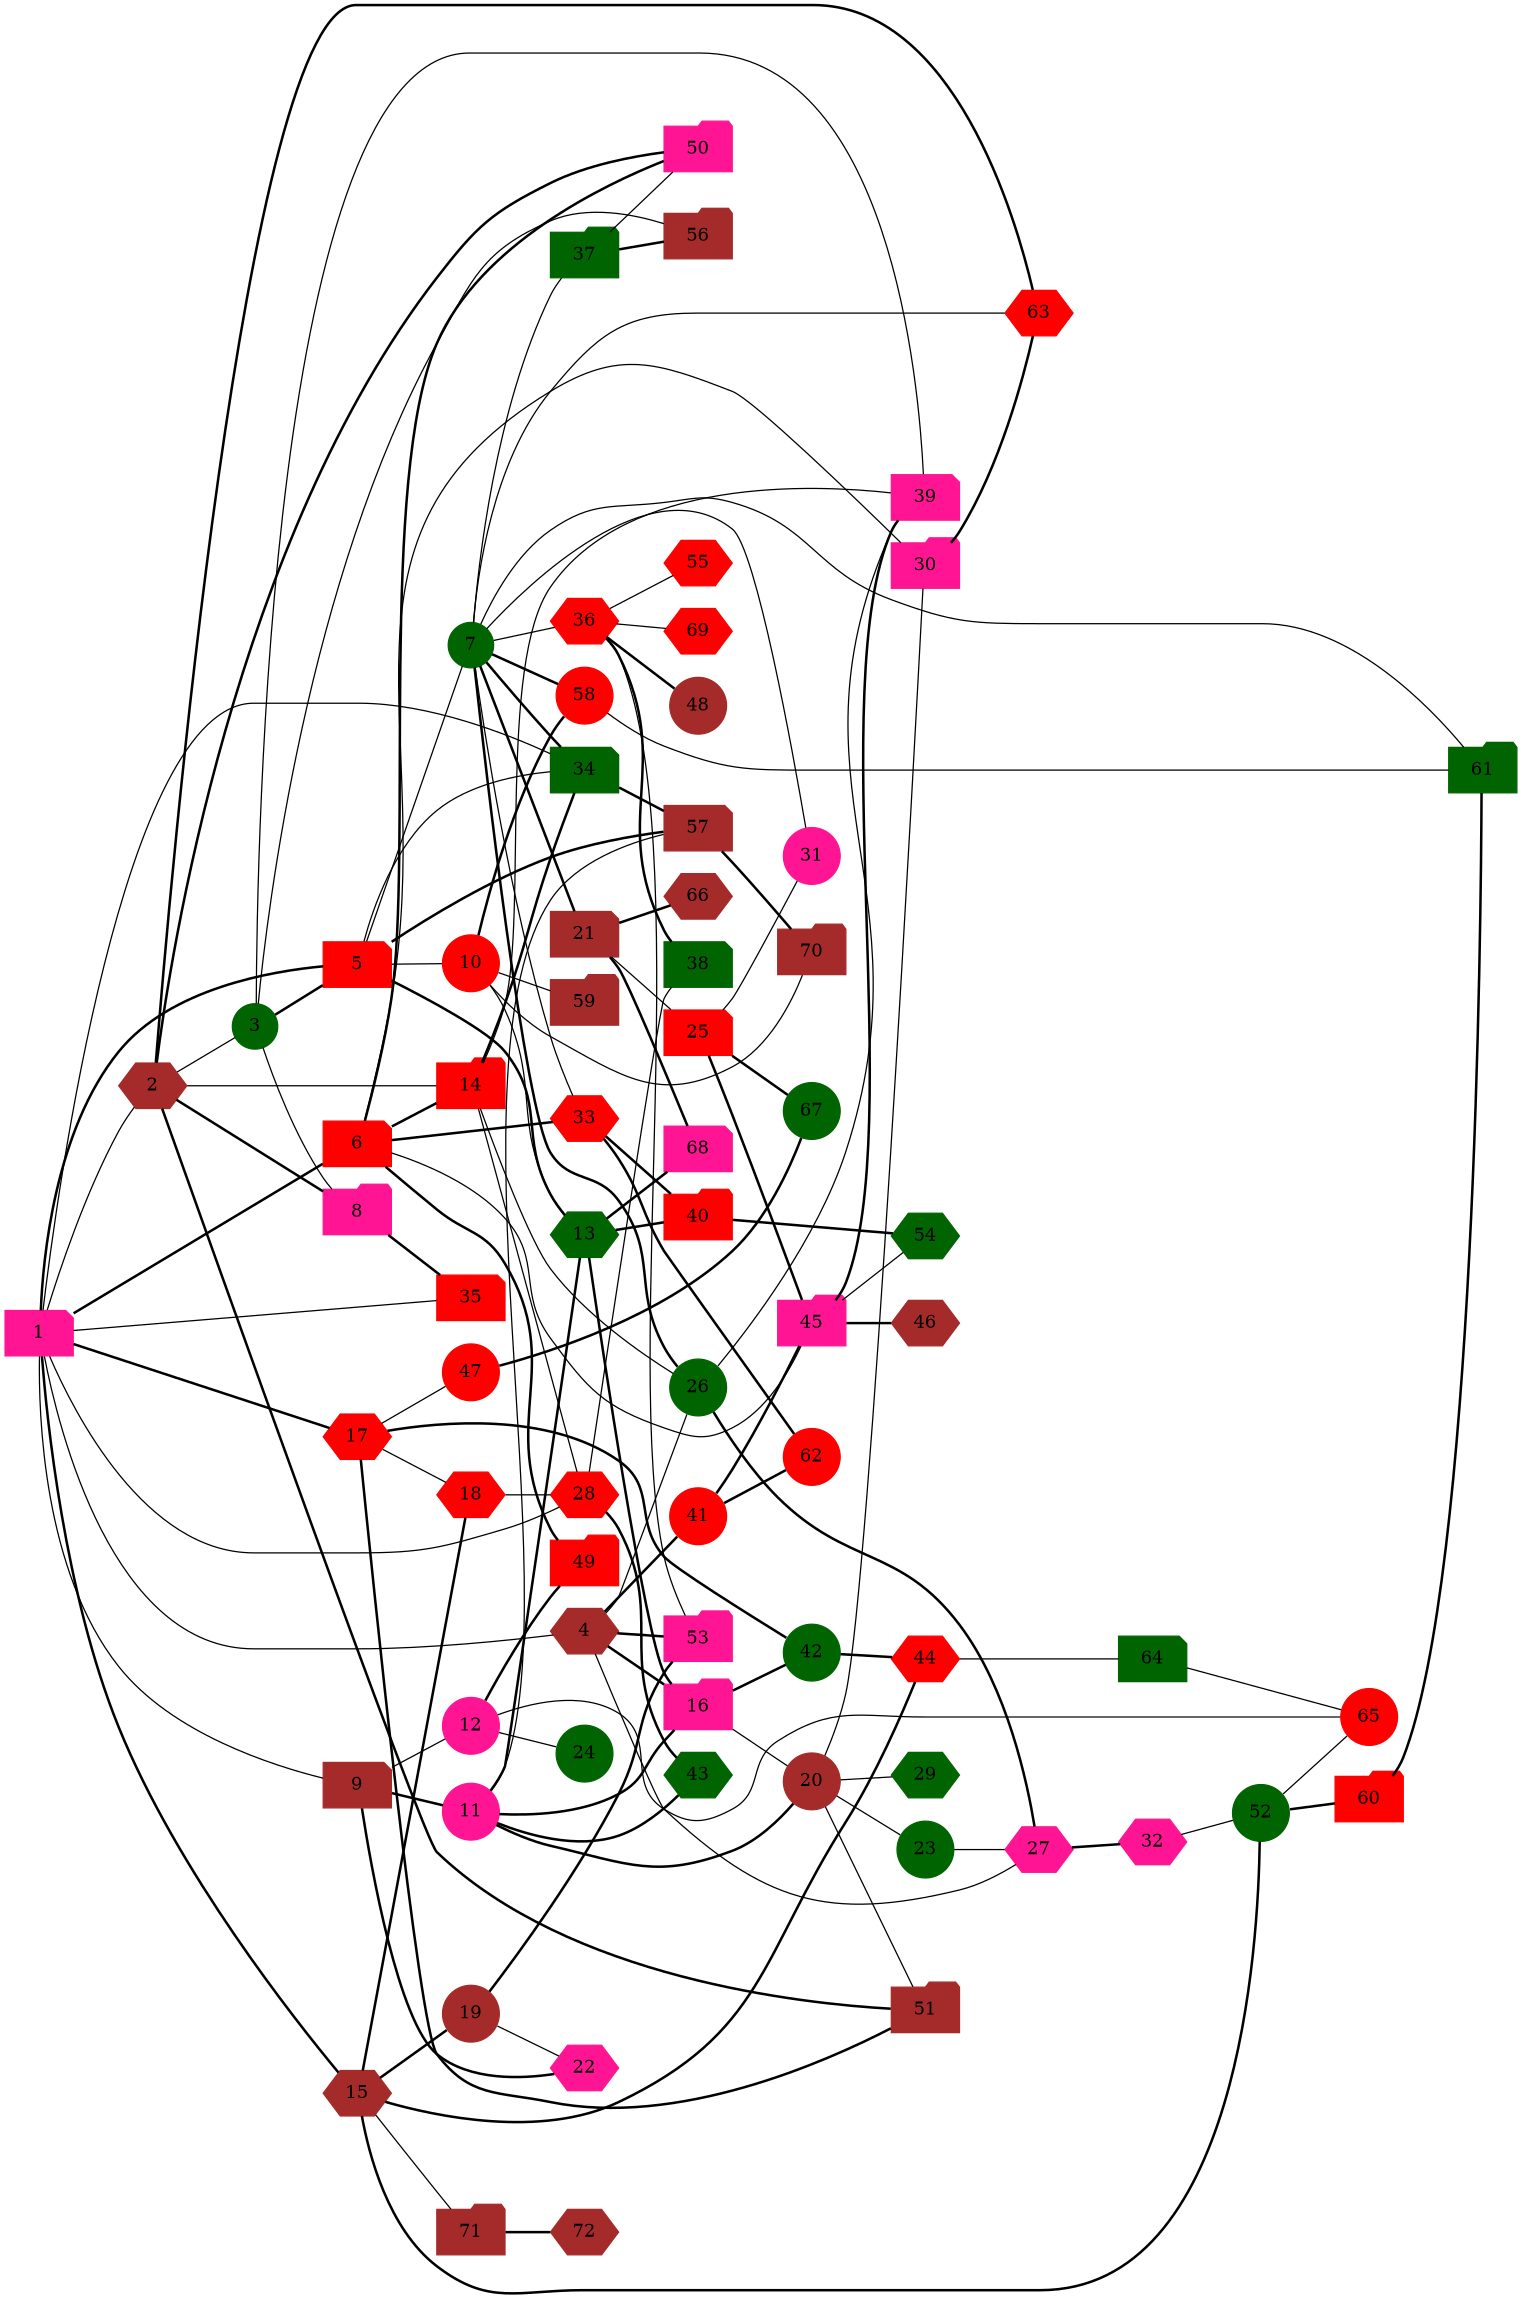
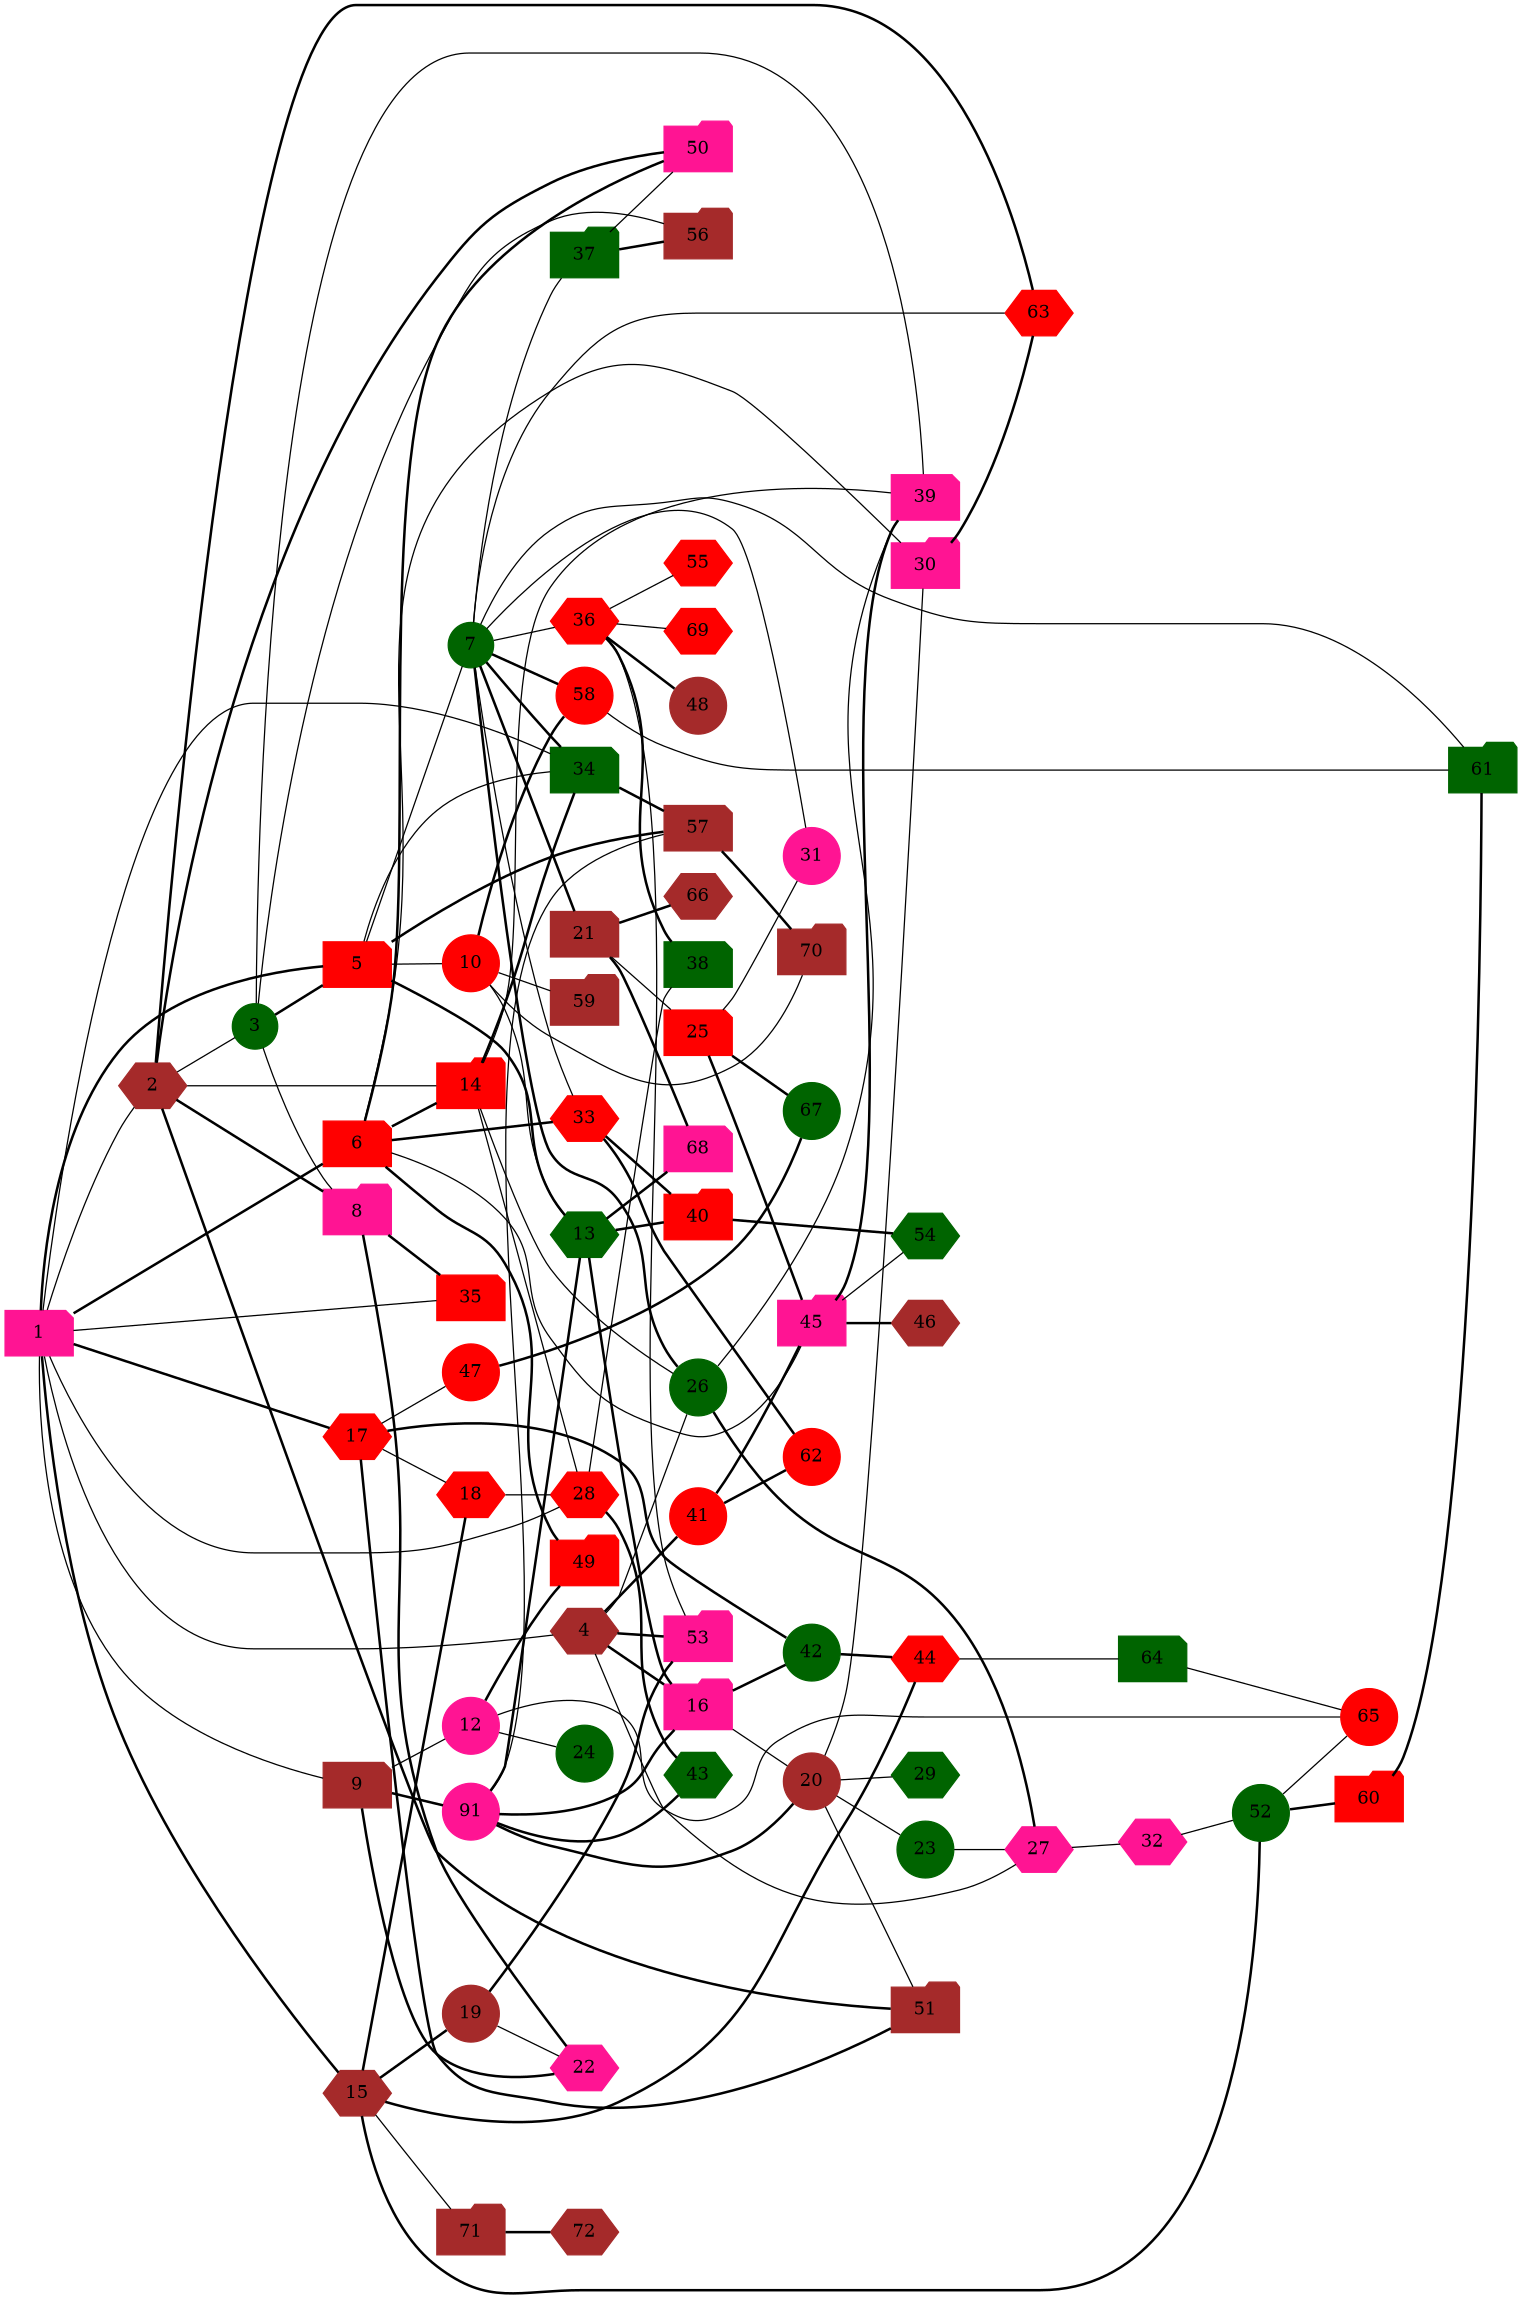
  graph {
    rankdir=LR
    node [color=red shape=hexagon style=filled]
    edge [style=bold weight=1.0]
    1 [color=deeppink shape=note]
    2 [color=brown]
    4 [color=brown]
    5 [shape=note]
    6 [shape=note]
    9 [color=brown shape=note]
    15 [color=brown]
    17
    28
    34 [color=darkgreen shape=note]
    35 [shape=note]
    3 [color=darkgreen shape=circle]
    8 [color=deeppink shape=folder]
    14 [shape=folder]
    50 [color=deeppink shape=folder]
    51 [color=brown shape=folder]
    63
    16 [color=deeppink shape=folder]
    26 [color=darkgreen shape=circle]
    27 [color=deeppink]
    41 [shape=circle]
    53 [color=deeppink shape=folder]
    7 [color=darkgreen shape=circle]
    10 [shape=circle]
    13 [color=darkgreen]
    57 [color=brown shape=note]
    30 [color=deeppink shape=folder]
    33
    45 [color=deeppink shape=folder]
    49 [shape=folder]
    22 [color=deeppink]
-   11 [color=deeppink shape=circle]
+   11 [color=deeppink shape=circle label=91]
    12 [color=deeppink shape=circle]
    18
    19 [color=brown shape=circle]
    44
    52 [color=darkgreen shape=circle]
    71 [color=brown shape=folder]
    42 [color=darkgreen shape=circle]
    47 [shape=circle]
    43 [color=darkgreen]
    38 [color=darkgreen shape=note]
    39 [color=deeppink shape=note]
    56 [color=brown shape=folder]
    20 [color=brown shape=circle]
    32 [color=deeppink]
    62 [shape=circle]
    21 [color=brown shape=note]
    31 [color=deeppink shape=circle]
    36
    37 [color=darkgreen shape=folder]
    58 [shape=circle]
    61 [color=darkgreen shape=folder]
    59 [color=brown shape=folder]
    70 [color=brown shape=folder]
    40 [shape=folder]
    68 [color=deeppink shape=note]
    54 [color=darkgreen]
    46 [color=brown]
    25 [shape=note]
    66 [color=brown]
    48 [color=brown shape=circle]
    55
    69
    24 [color=darkgreen shape=circle]
    65 [shape=circle]
    23 [color=darkgreen shape=circle]
    29 [color=darkgreen]
    64 [color=darkgreen shape=note]
    60 [shape=folder]
    72 [color=brown]
    67 [color=darkgreen shape=circle]
    1 -- 2 [style=solid weight=2.0]
    1 -- 4 [style=solid]
    1 -- 5
    1 -- 6
    1 -- 9 [style=solid]
    1 -- 15
    1 -- 17
    1 -- 28 [style=solid weight=2.0]
    1 -- 34 [style=solid]
    1 -- 35 [style=solid]
    2 -- 3 [style=solid weight=2.0]
    2 -- 8
    2 -- 14 [style=solid]
    2 -- 50
    2 -- 51
    2 -- 63
    4 -- 16
    4 -- 26 [style=solid]
    4 -- 27 [style=solid]
    4 -- 41
    4 -- 53
    5 -- 34 [style=solid]
    5 -- 7 [style=solid]
    5 -- 10 [style=solid]
    5 -- 13
    5 -- 57
    6 -- 14
    6 -- 50
    6 -- 30 [style=solid]
    6 -- 33
    6 -- 45 [style=solid]
    6 -- 49
    9 -- 22
    9 -- 11
    9 -- 12 [style=solid]
    15 -- 18
    15 -- 19
    15 -- 44
    15 -- 52
    15 -- 71 [style=solid]
    17 -- 51
    17 -- 18 [style=solid]
    17 -- 42
    17 -- 47 [style=solid]
    28 -- 43
    28 -- 38 [style=solid]
    34 -- 57 [weight=2.0]
    3 -- 5 [weight=2.0]
    3 -- 8 [style=solid weight=2.0]
    3 -- 39 [style=solid]
    3 -- 56 [style=solid]
    8 -- 35
+   8 -- 22
    14 -- 28 [style=solid]
    14 -- 34 [weight=2.0]
    14 -- 26 [style=solid weight=3.0]
    14 -- 39 [style=solid weight=2.0]
    16 -- 42
    16 -- 20 [style=solid weight=3.0]
    26 -- 27
    26 -- 39 [style=solid weight=2.0]
-   27 -- 32
+   27 -- 32 [style=solid]
    41 -- 45
    41 -- 62
    7 -- 34 [weight=2.0]
    7 -- 63 [style=solid]
    7 -- 26
    7 -- 33 [style=solid]
    7 -- 21
    7 -- 31 [style=solid]
    7 -- 36 [style=solid]
    7 -- 37 [style=solid weight=2.0]
    7 -- 58
    7 -- 61 [style=solid]
    10 -- 13 [style=solid]
    10 -- 58
    10 -- 59 [style=solid]
    10 -- 70 [style=solid]
    13 -- 16
    13 -- 40 [weight=2.0]
    13 -- 68
    57 -- 70
    30 -- 63
    33 -- 62
    33 -- 40
    45 -- 39
    45 -- 54 [style=solid]
    45 -- 46
    11 -- 16 [weight=2.0]
    11 -- 13 [weight=2.0]
    11 -- 57 [style=solid]
    11 -- 43
    11 -- 20
    12 -- 49
    12 -- 24 [style=solid]
    12 -- 65 [style=solid]
    18 -- 28 [style=solid]
    19 -- 53
    19 -- 22 [style=solid]
    44 -- 64 [style=solid]
    52 -- 65 [style=solid]
    52 -- 60
    71 -- 72
    42 -- 44
    47 -- 67
    20 -- 51 [style=solid]
    20 -- 30 [style=solid]
    20 -- 23 [style=solid]
    20 -- 29 [style=solid weight=3.0]
    32 -- 52 [style=solid]
    21 -- 68
    21 -- 25 [style=solid]
    21 -- 66
    36 -- 53 [style=solid]
    36 -- 38
    36 -- 48
    36 -- 55 [style=solid]
    36 -- 69 [style=solid]
    37 -- 50 [style=solid]
    37 -- 56
    58 -- 61 [style=solid]
    40 -- 54
    25 -- 45
    25 -- 31 [style=solid]
    25 -- 67
    23 -- 27 [style=solid weight=2.0]
    64 -- 65 [style=solid]
    60 -- 61
  }
